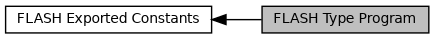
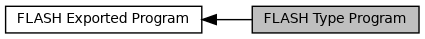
  digraph {
    rankdir=LR
    node [color=black fontname=Helvetica fontsize=10 shape=record style=filled]
    n1 [fillcolor=grey75 fontcolor=black height=0.2 label="FLASH Type Program" width=0.4]
-   n2 [fillcolor=white height=0.2 label="FLASH Exported Constants" width=0.4]
+   n2 [fillcolor=white height=0.2 label="FLASH Exported Program" width=0.4]
    n2 -> n1 [dir=back fontname=Helvetica fontsize=10 labelfontname=Helvetica labelfontsize=10 shape=plaintext style=solid]
  }
